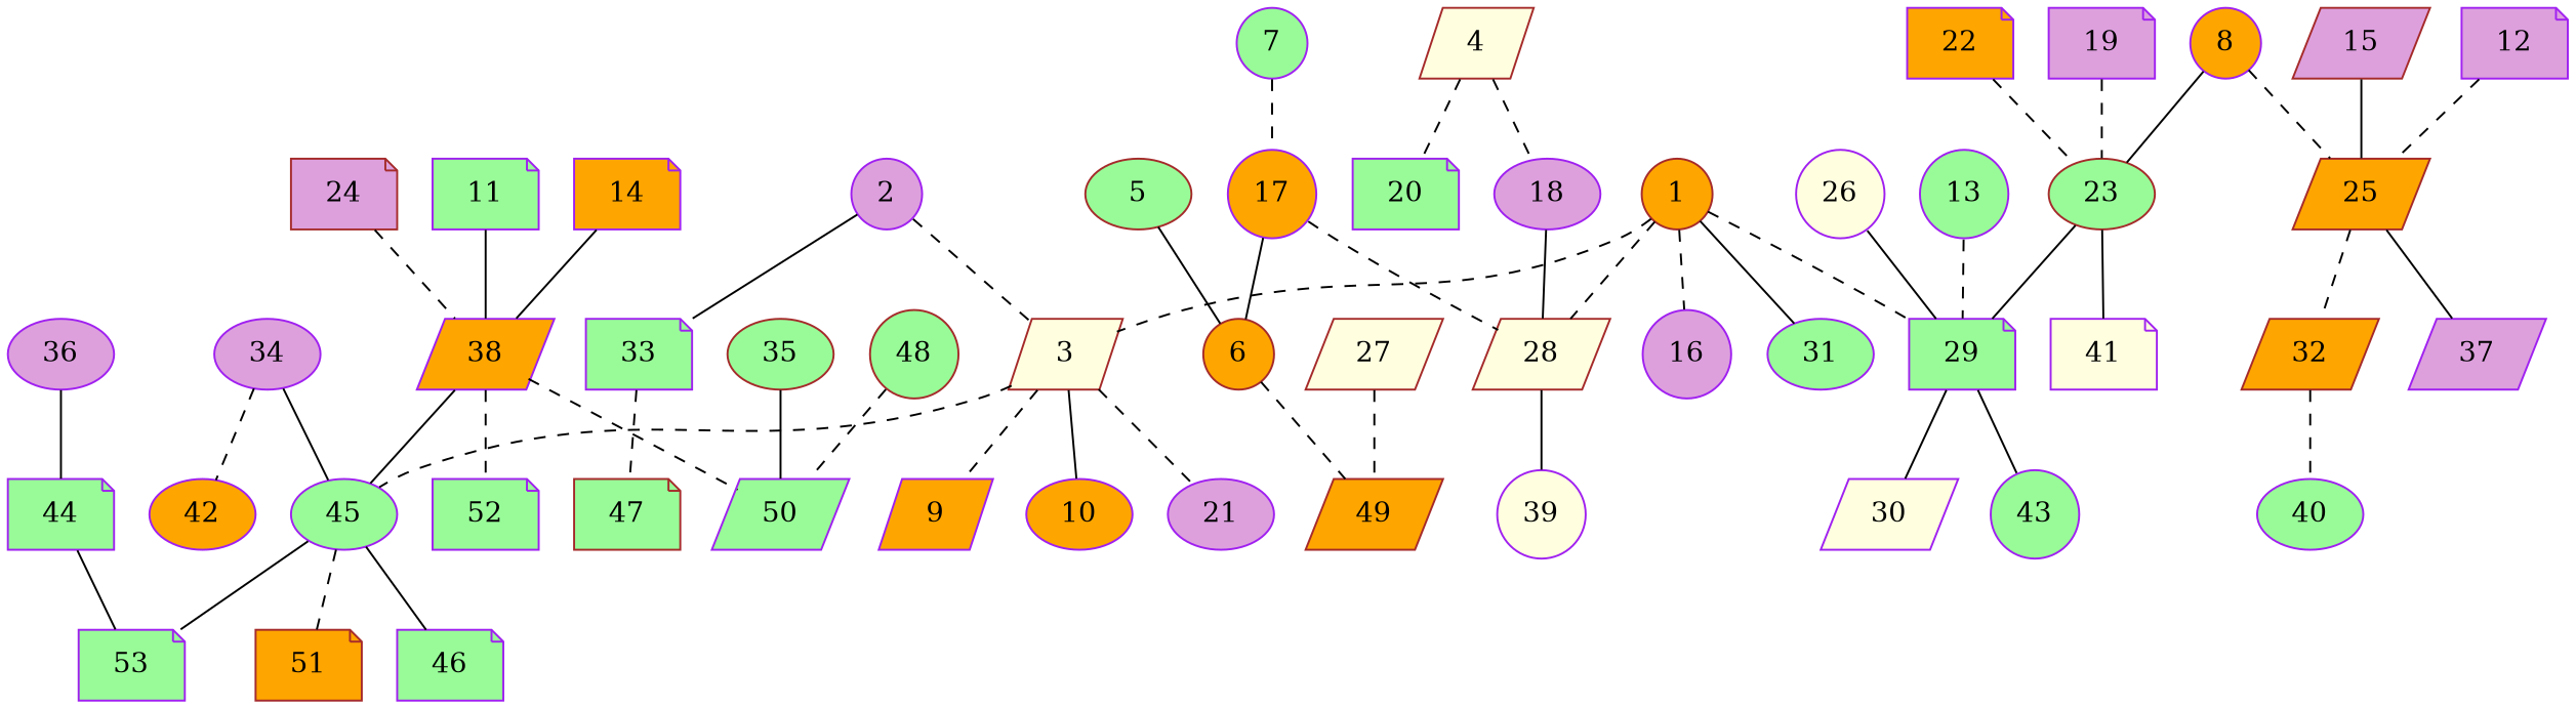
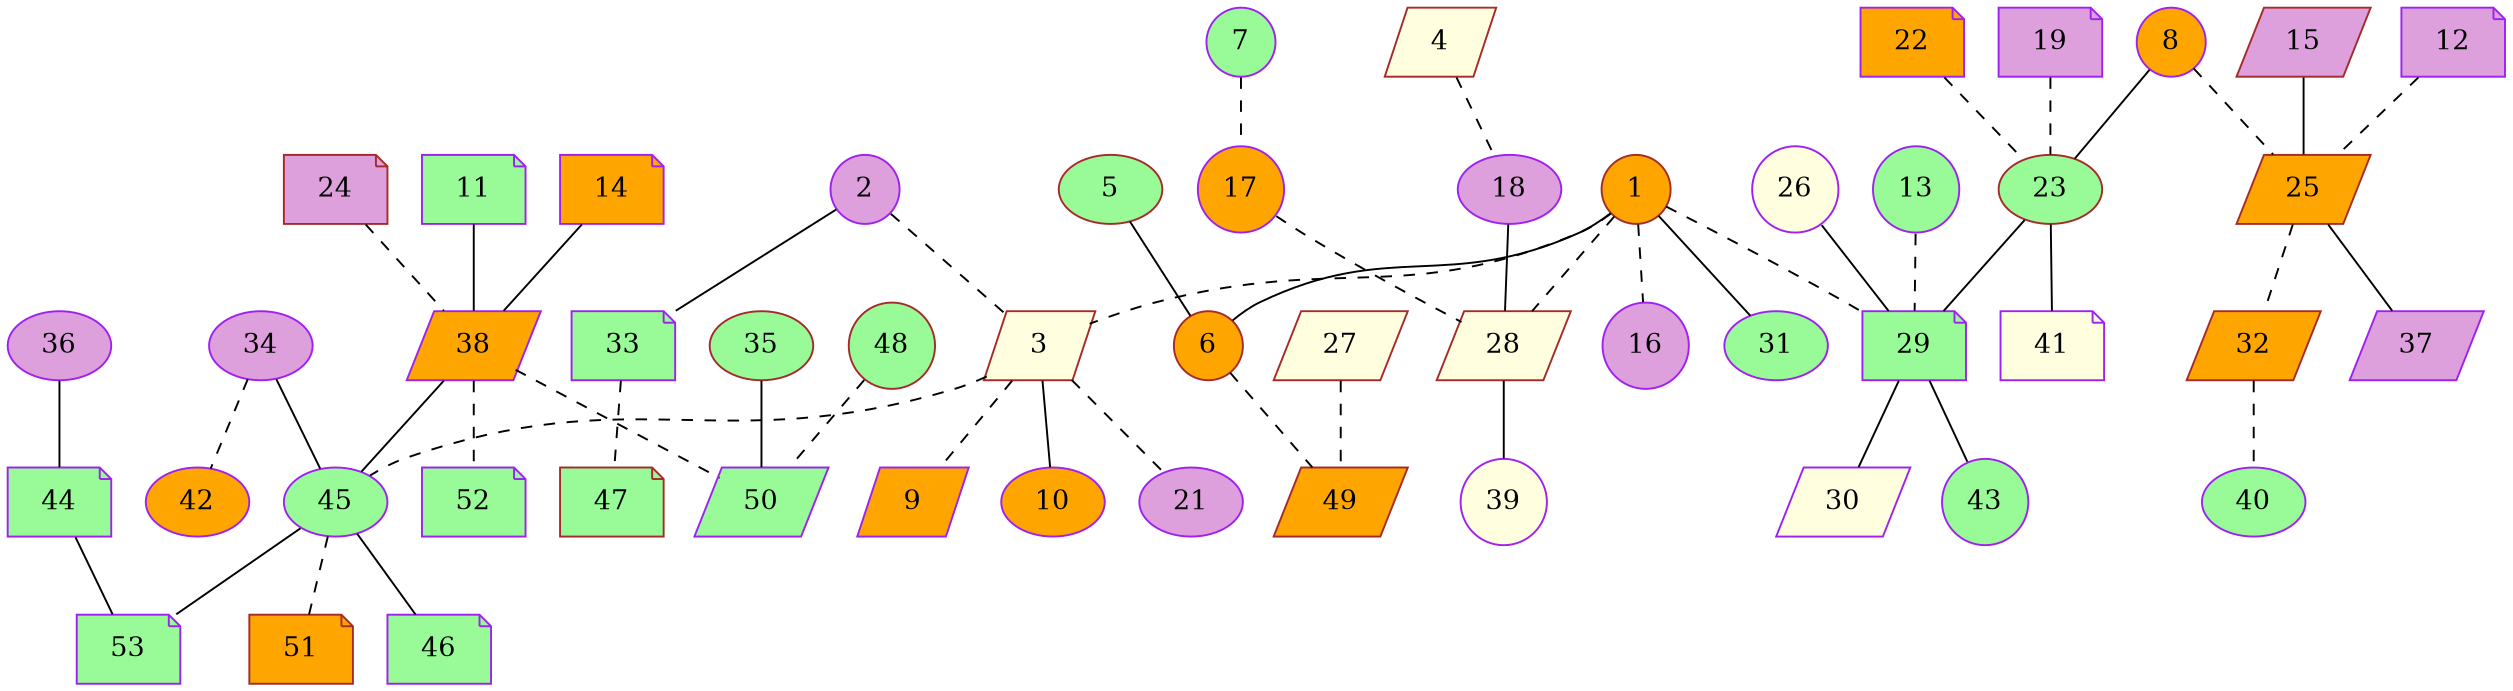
  graph {
    node [color=purple fillcolor=palegreen shape=note style=filled]
    edge [style=dashed weight=1.0]
    1 [color=brown fillcolor=orange shape=circle]
    3 [color=brown fillcolor=lightyellow shape=parallelogram]
    6 [color=brown fillcolor=orange shape=circle]
    16 [fillcolor=plum shape=circle]
    28 [color=brown fillcolor=lightyellow shape=parallelogram]
    29
    31 [shape=ellipse]
    9 [fillcolor=orange shape=parallelogram]
    10 [fillcolor=orange shape=ellipse]
    21 [fillcolor=plum shape=ellipse]
    45 [shape=ellipse]
    49 [color=brown fillcolor=orange shape=parallelogram]
    39 [fillcolor=lightyellow shape=circle]
    30 [fillcolor=lightyellow shape=parallelogram]
    43 [shape=circle]
    2 [fillcolor=plum shape=circle]
    33
    47 [color=brown]
    53
    46
    51 [color=brown fillcolor=orange]
    4 [color=brown fillcolor=lightyellow shape=parallelogram]
    18 [fillcolor=plum shape=ellipse]
-   20
    5 [color=brown shape=ellipse]
    7 [shape=circle]
    17 [fillcolor=orange shape=circle]
    8 [fillcolor=orange shape=circle]
    23 [color=brown shape=ellipse]
    25 [color=brown fillcolor=orange shape=parallelogram]
    41 [fillcolor=lightyellow]
    32 [color=brown fillcolor=orange shape=parallelogram]
    37 [fillcolor=plum shape=parallelogram]
    38 [fillcolor=orange shape=parallelogram]
    11
    50 [shape=parallelogram]
    52
    12 [fillcolor=plum]
    13 [shape=circle]
    14 [fillcolor=orange]
    15 [color=brown fillcolor=plum shape=parallelogram]
    19 [fillcolor=plum]
    22 [fillcolor=orange]
    24 [color=brown fillcolor=plum]
    40 [shape=ellipse]
    26 [fillcolor=lightyellow shape=circle]
    27 [color=brown fillcolor=lightyellow shape=parallelogram]
    34 [fillcolor=plum shape=ellipse]
    42 [fillcolor=orange shape=ellipse]
    35 [color=brown shape=ellipse]
    36 [fillcolor=plum shape=ellipse]
    44
    48 [color=brown shape=circle]
    1 -- 3
-   17 -- 6 [style=solid]
+   1 -- 6 [style=solid]
    1 -- 16
    1 -- 28
    1 -- 29
    1 -- 31 [style=solid]
    3 -- 9
    3 -- 10 [style=solid]
    3 -- 21
    3 -- 45
    6 -- 49
    28 -- 39 [style=solid]
    29 -- 30 [style=solid]
    29 -- 43 [style=solid]
    45 -- 53 [style=solid]
    45 -- 46 [style=solid]
    45 -- 51
    2 -- 3
    2 -- 33 [style=solid]
    33 -- 47
    4 -- 18
-   4 -- 20
    18 -- 28 [style=solid]
    5 -- 6 [style=solid]
    7 -- 17
    17 -- 28
    8 -- 23 [style=solid]
    8 -- 25
    23 -- 29 [style=solid]
    23 -- 41 [style=solid]
    25 -- 32
    25 -- 37 [style=solid]
    32 -- 40
    38 -- 45 [style=solid]
    38 -- 50
    38 -- 52
    11 -- 38 [style=solid]
    12 -- 25
    13 -- 29
    14 -- 38 [style=solid]
    15 -- 25 [style=solid]
    19 -- 23
    22 -- 23
    24 -- 38
    26 -- 29 [style=solid]
    27 -- 49
    34 -- 45 [style=solid]
    34 -- 42
    35 -- 50 [style=solid]
    36 -- 44 [style=solid]
    44 -- 53 [style=solid]
    48 -- 50
  }
